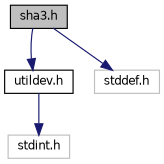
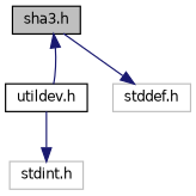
  digraph {
    node [color=black fontname=Helvetica fontsize=10 shape=record]
    edge [color=midnightblue fontname=Helvetica fontsize=10 labelfontname=Helvetica labelfontsize=10 style=solid]
    n1 [fillcolor=grey75 fontcolor=black height=0.2 label="sha3.h" style=filled width=0.4]
    n2 [height=0.2 label="utildev.h" width=0.4]
    n3 [color=grey75 height=0.2 label="stddef.h" width=0.4]
    n4 [color=grey75 height=0.2 label="stdint.h" width=0.4]
-   n1 -> n2
+   n2 -> n1
    n1 -> n3
    n2 -> n4
  }
